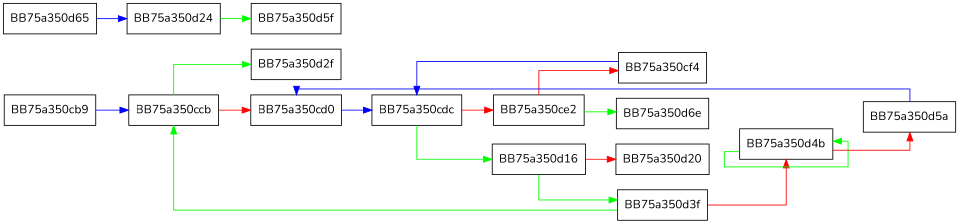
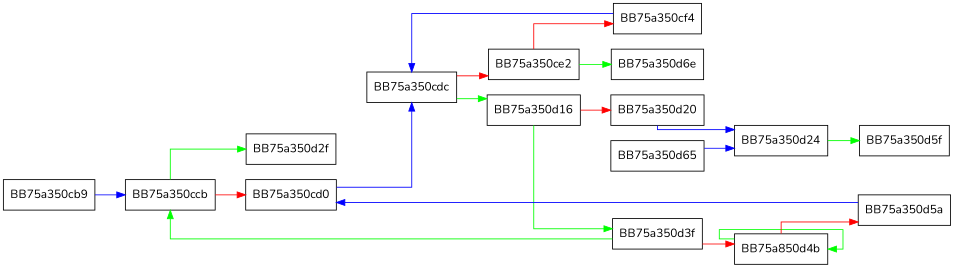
  digraph {
    fontname=Nunito
    rankdir=LR
    splines=ortho
    node [fontname=Nunito shape=box]
    edge [color=green fontname=Nunito]
    n1 [label=BB75a350cb9]
    BB75a350ccb
    BB75a350d2f
    BB75a350cd0
    BB75a350cdc
    BB75a350d16
    BB75a350ce2
    BB75a350d3f
    BB75a350d20
    BB75a350d6e
    BB75a350cf4
-   BB75a350d4b
+   BB75a350d4b [label=BB75a850d4b]
    BB75a350d24
    BB75a350d5a
    BB75a350d5f
    BB75a350d65
    n1 -> BB75a350ccb [color=blue]
    BB75a350ccb -> BB75a350d2f
    BB75a350ccb -> BB75a350cd0 [color=red]
    BB75a350cd0 -> BB75a350cdc [color=blue]
    BB75a350cdc -> BB75a350d16
    BB75a350cdc -> BB75a350ce2 [color=red]
    BB75a350d16 -> BB75a350d3f
    BB75a350d16 -> BB75a350d20 [color=red]
    BB75a350ce2 -> BB75a350d6e
    BB75a350ce2 -> BB75a350cf4 [color=red]
    BB75a350d3f -> BB75a350ccb
    BB75a350d3f -> BB75a350d4b [color=red]
+   BB75a350d20 -> BB75a350d24 [color=blue]
    BB75a350cf4 -> BB75a350cdc [color=blue]
    BB75a350d4b -> BB75a350d4b
    BB75a350d4b -> BB75a350d5a [color=red]
    BB75a350d24 -> BB75a350d5f
    BB75a350d5a -> BB75a350cd0 [color=blue]
    BB75a350d65 -> BB75a350d24 [color=blue]
  }
